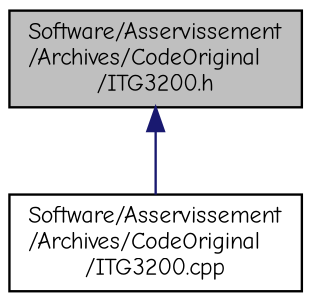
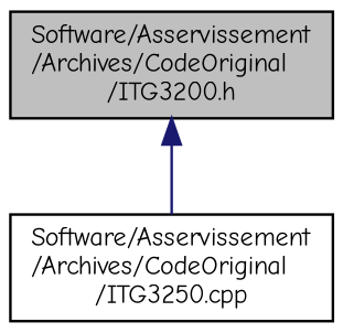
  digraph {
    fontname="Comic Neue"
    node [color=black fontname="Comic Neue" fontsize=10 shape=record style=filled]
    n1 [fillcolor=grey75 fontcolor=black height=0.2 label="Software/Asservissement\l/Archives/CodeOriginal\l/ITG3200.h" width=0.4]
-   n2 [fillcolor=white height=0.2 label="Software/Asservissement\l/Archives/CodeOriginal\l/ITG3200.cpp" width=0.4]
+   n2 [fillcolor=white height=0.2 label="Software/Asservissement\l/Archives/CodeOriginal\l/ITG3250.cpp" width=0.4]
    n1 -> n2 [color=midnightblue dir=back fontname="Comic Neue" fontsize=10 labelfontname=Helvetica labelfontsize=10 style=solid]
  }
